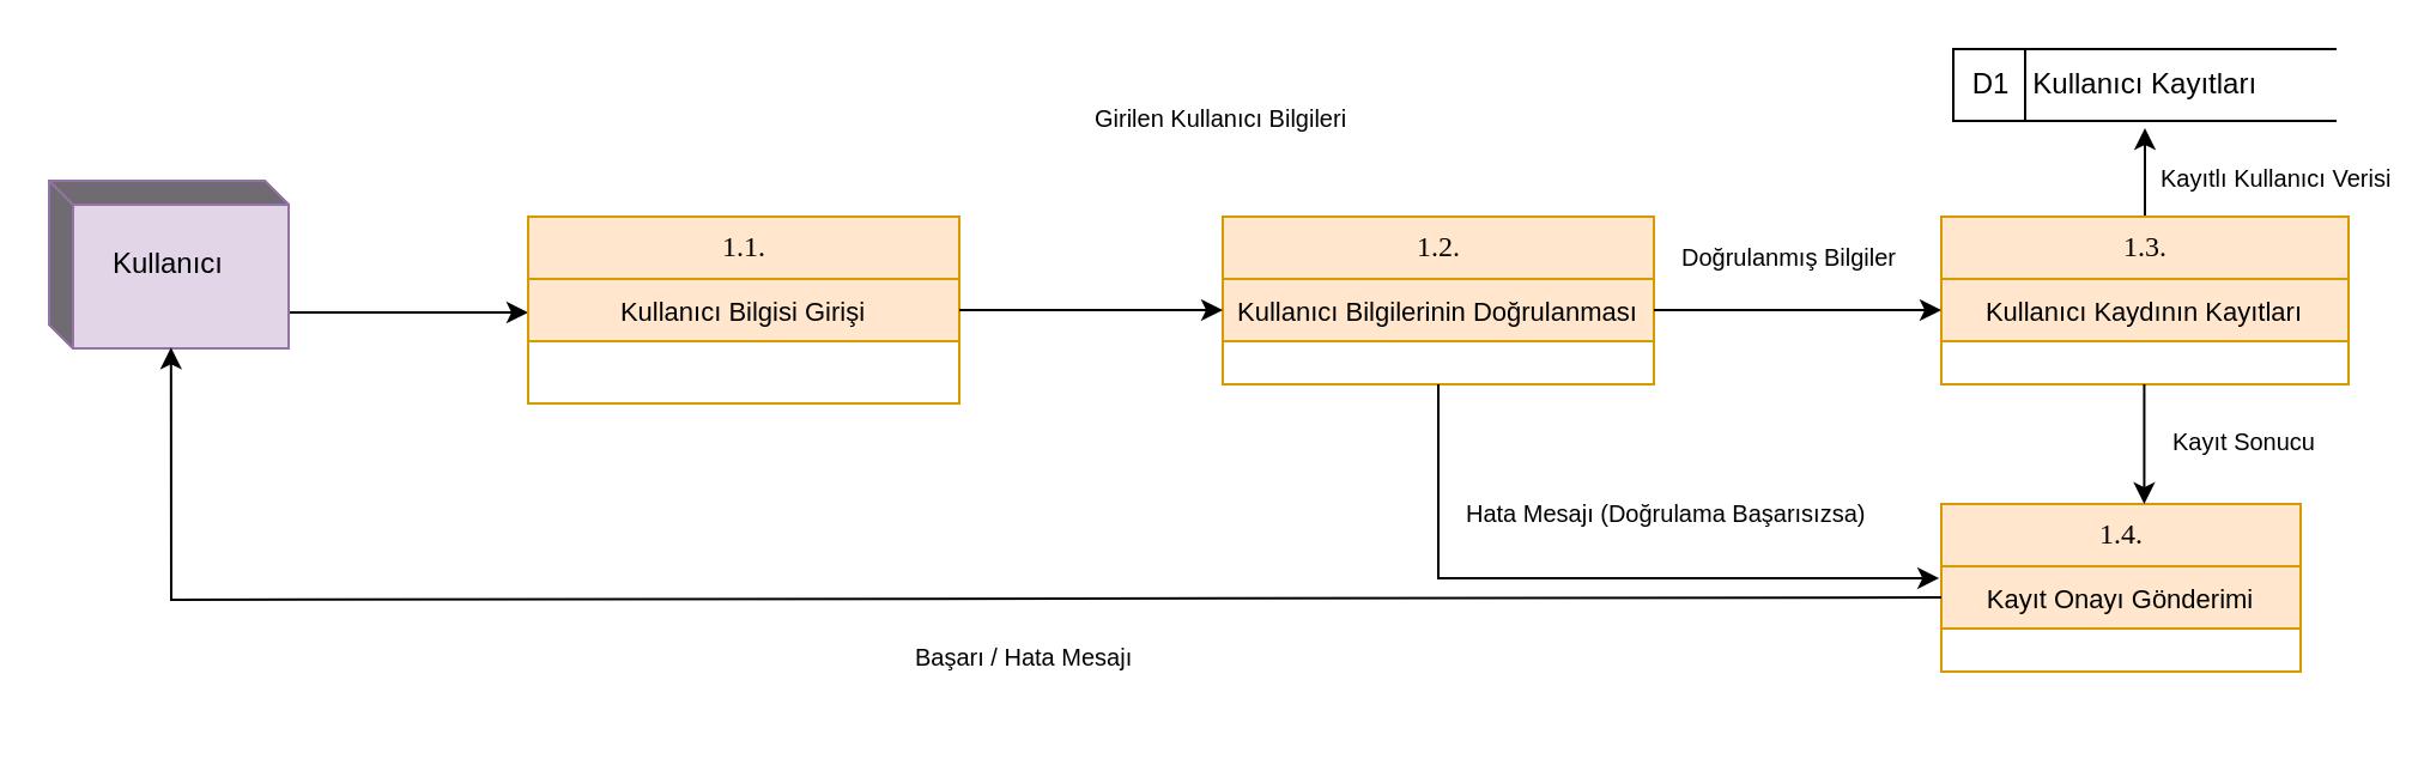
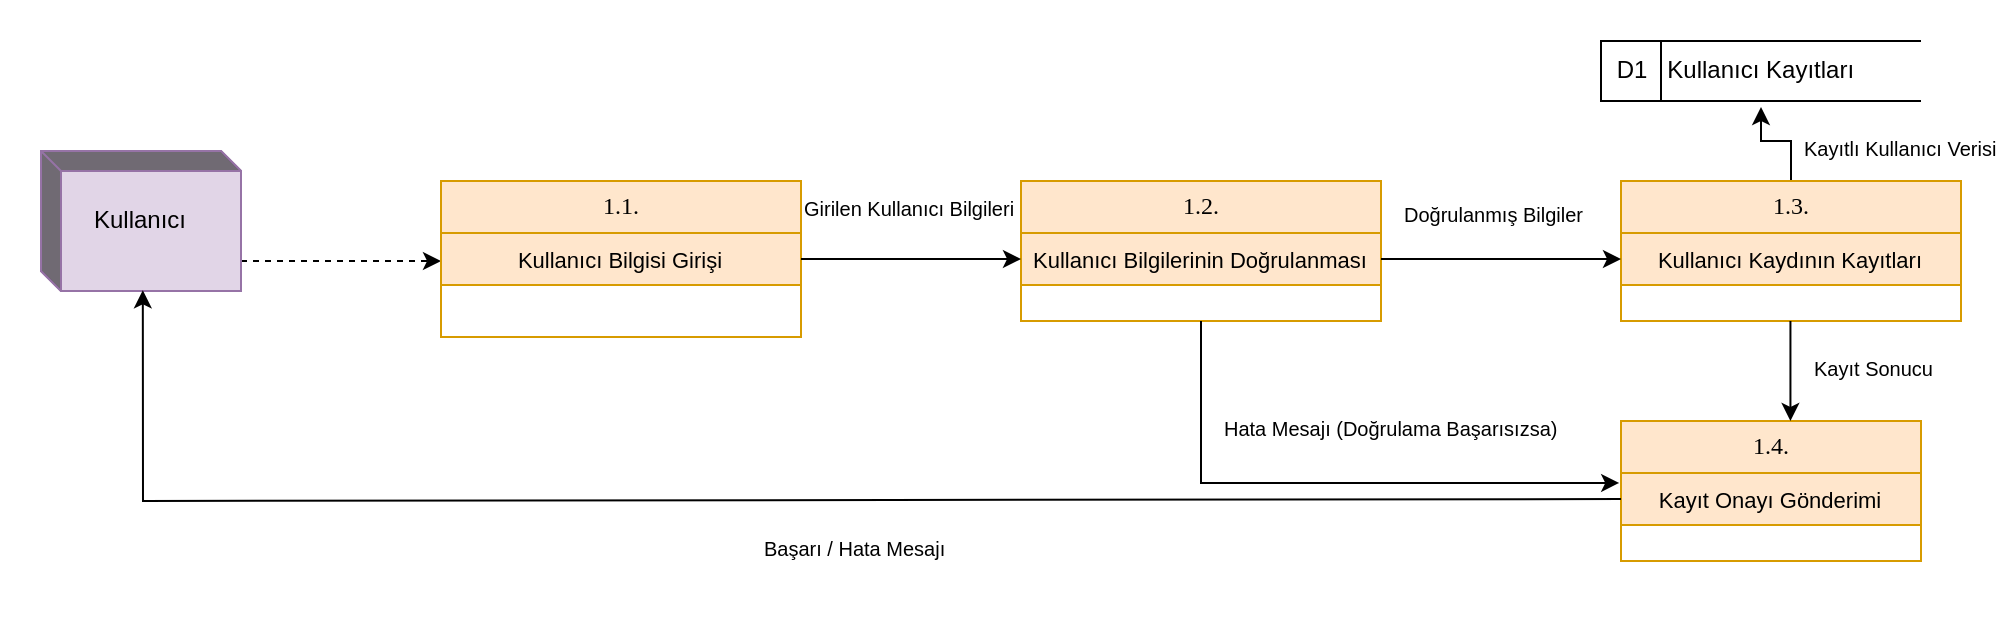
  <mxCell id="0" />
  <mxCell id="1" parent="0" />
- <mxCell id="2" value="" style="edgeStyle=orthogonalEdgeStyle;rounded=0;orthogonalLoop=1;jettySize=auto;html=1;" parent="1" source="3" target="5" edge="1"><mxGeometry relative="1" as="geometry"><Array as="points"><mxPoint x="210" y="130" /><mxPoint x="210" y="130" /></Array></mxGeometry></mxCell>
+ <mxCell id="2" value="" style="edgeStyle=orthogonalEdgeStyle;rounded=0;orthogonalLoop=1;jettySize=auto;html=1;dashed=1;" parent="1" source="3" target="5" edge="1"><mxGeometry relative="1" as="geometry"><Array as="points"><mxPoint x="210" y="130" /><mxPoint x="210" y="130" /></Array></mxGeometry></mxCell>
  <mxCell id="3" value="Kullanıcı" style="html=1;dashed=0;whiteSpace=wrap;shape=mxgraph.dfd.externalEntity;fillColor=#e1d5e7;strokeColor=#9673a6;" parent="1" vertex="1"><mxGeometry x="20" y="75" width="100" height="70" as="geometry" /></mxCell>
  <mxCell id="4" value="&lt;font style=&quot;vertical-align: inherit;&quot;&gt;&lt;font style=&quot;vertical-align: inherit;&quot;&gt;1.1.&lt;/font&gt;&lt;/font&gt;" style="swimlane;html=1;fontStyle=0;childLayout=stackLayout;horizontal=1;startSize=26;fillColor=#ffe6cc;horizontalStack=0;resizeParent=1;resizeLast=0;collapsible=1;marginBottom=0;swimlaneFillColor=#ffffff;align=center;rounded=0;shadow=0;comic=0;labelBackgroundColor=none;strokeWidth=1;fontFamily=Verdana;fontSize=12;strokeColor=#d79b00;swimlaneLine=1;" parent="1" vertex="1"><mxGeometry x="220" y="90" width="180" height="78" as="geometry" /></mxCell>
  <mxCell id="5" value="&lt;font style=&quot;vertical-align: inherit;&quot;&gt;&lt;font style=&quot;vertical-align: inherit;&quot;&gt;&lt;font style=&quot;vertical-align: inherit;&quot;&gt;&lt;font style=&quot;vertical-align: inherit; font-size: 11px;&quot;&gt;Kullanıcı Bilgisi Girişi&lt;/font&gt;&lt;/font&gt;&lt;/font&gt;&lt;/font&gt;" style="text;html=1;strokeColor=#d79b00;fillColor=#ffe6cc;spacingLeft=4;spacingRight=4;whiteSpace=wrap;overflow=hidden;rotatable=0;points=[[0,0.5],[1,0.5]];portConstraint=eastwest;align=center;rounded=0;" parent="4" vertex="1"><mxGeometry y="26" width="180" height="26" as="geometry" /></mxCell>
- <mxCell id="6" value="&lt;font style=&quot;vertical-align: inherit;&quot;&gt;&lt;font style=&quot;vertical-align: inherit;&quot;&gt;&amp;nbsp;D1&amp;nbsp; &amp;nbsp;Kullanıcı Kayıtları&lt;/font&gt;&lt;/font&gt;" style="html=1;whiteSpace=wrap;shape=mxgraph.dfd.dataStoreID;align=left;spacingLeft=3;points=[[0,0],[0.5,0],[1,0],[0,0.5],[1,0.5],[0,1],[0.5,1],[1,1]];perimeterSpacing=3;" parent="1" vertex="1"><mxGeometry x="815" y="20" width="160" height="30" as="geometry" /></mxCell>
+ <mxCell id="6" value="&lt;font style=&quot;vertical-align: inherit;&quot;&gt;&lt;font style=&quot;vertical-align: inherit;&quot;&gt;&amp;nbsp;D1&amp;nbsp; &amp;nbsp;Kullanıcı Kayıtları&lt;/font&gt;&lt;/font&gt;" style="html=1;whiteSpace=wrap;shape=mxgraph.dfd.dataStoreID;align=left;spacingLeft=3;points=[[0,0],[0.5,0],[1,0],[0,0.5],[1,0.5],[0,1],[0.5,1],[1,1]];perimeterSpacing=3;" parent="1" vertex="1"><mxGeometry x="800" y="20" width="160" height="30" as="geometry" /></mxCell>
  <mxCell id="7" value="&lt;font style=&quot;vertical-align: inherit;&quot;&gt;&lt;font style=&quot;vertical-align: inherit;&quot;&gt;1.2.&lt;/font&gt;&lt;/font&gt;" style="swimlane;html=1;fontStyle=0;childLayout=stackLayout;horizontal=1;startSize=26;fillColor=#ffe6cc;horizontalStack=0;resizeParent=1;resizeLast=0;collapsible=1;marginBottom=0;swimlaneFillColor=#ffffff;align=center;rounded=0;shadow=0;comic=0;labelBackgroundColor=none;strokeWidth=1;fontFamily=Verdana;fontSize=12;strokeColor=#d79b00;swimlaneLine=1;" parent="1" vertex="1"><mxGeometry x="510" y="90" width="180" height="70" as="geometry" /></mxCell>
  <mxCell id="8" value="&lt;font style=&quot;vertical-align: inherit;&quot;&gt;&lt;font style=&quot;vertical-align: inherit;&quot;&gt;&lt;font style=&quot;vertical-align: inherit;&quot;&gt;&lt;font style=&quot;vertical-align: inherit; font-size: 11px;&quot;&gt;Kullanıcı Bilgilerinin Doğrulanması&lt;/font&gt;&lt;/font&gt;&lt;/font&gt;&lt;/font&gt;" style="text;html=1;strokeColor=#d79b00;fillColor=#ffe6cc;spacingLeft=4;spacingRight=4;whiteSpace=wrap;overflow=hidden;rotatable=0;points=[[0,0.5],[1,0.5]];portConstraint=eastwest;align=center;rounded=0;" parent="7" vertex="1"><mxGeometry y="26" width="180" height="26" as="geometry" /></mxCell>
  <mxCell id="9" value="" style="edgeStyle=orthogonalEdgeStyle;rounded=0;orthogonalLoop=1;jettySize=auto;html=1;" parent="1" source="10" target="6" edge="1"><mxGeometry relative="1" as="geometry" /></mxCell>
  <mxCell id="10" value="&lt;font style=&quot;vertical-align: inherit;&quot;&gt;&lt;font style=&quot;vertical-align: inherit;&quot;&gt;1.3.&lt;/font&gt;&lt;/font&gt;" style="swimlane;html=1;fontStyle=0;childLayout=stackLayout;horizontal=1;startSize=26;fillColor=#ffe6cc;horizontalStack=0;resizeParent=1;resizeLast=0;collapsible=1;marginBottom=0;swimlaneFillColor=#ffffff;align=center;rounded=0;shadow=0;comic=0;labelBackgroundColor=none;strokeWidth=1;fontFamily=Verdana;fontSize=12;strokeColor=#d79b00;swimlaneLine=1;" parent="1" vertex="1"><mxGeometry x="810" y="90" width="170" height="70" as="geometry" /></mxCell>
  <mxCell id="11" value="&lt;font style=&quot;vertical-align: inherit;&quot;&gt;&lt;font style=&quot;vertical-align: inherit;&quot;&gt;&lt;font style=&quot;vertical-align: inherit;&quot;&gt;&lt;font style=&quot;vertical-align: inherit; font-size: 11px;&quot;&gt;Kullanıcı Kaydının Kayıtları&lt;/font&gt;&lt;/font&gt;&lt;/font&gt;&lt;/font&gt;" style="text;html=1;strokeColor=#d79b00;fillColor=#ffe6cc;spacingLeft=4;spacingRight=4;whiteSpace=wrap;overflow=hidden;rotatable=0;points=[[0,0.5],[1,0.5]];portConstraint=eastwest;align=center;rounded=0;" parent="10" vertex="1"><mxGeometry y="26" width="170" height="26" as="geometry" /></mxCell>
  <mxCell id="12" value="&lt;font style=&quot;vertical-align: inherit;&quot;&gt;&lt;font style=&quot;vertical-align: inherit;&quot;&gt;1.4.&lt;/font&gt;&lt;/font&gt;" style="swimlane;html=1;fontStyle=0;childLayout=stackLayout;horizontal=1;startSize=26;fillColor=#ffe6cc;horizontalStack=0;resizeParent=1;resizeLast=0;collapsible=1;marginBottom=0;swimlaneFillColor=#ffffff;align=center;rounded=0;shadow=0;comic=0;labelBackgroundColor=none;strokeWidth=1;fontFamily=Verdana;fontSize=12;strokeColor=#d79b00;swimlaneLine=1;" parent="1" vertex="1"><mxGeometry x="810" y="210" width="150" height="70" as="geometry" /></mxCell>
  <mxCell id="13" value="&lt;font style=&quot;font-size: 11px;&quot;&gt;Kayıt Onayı Gönderimi&lt;/font&gt;" style="text;html=1;strokeColor=#d79b00;fillColor=#ffe6cc;spacingLeft=4;spacingRight=4;whiteSpace=wrap;overflow=hidden;rotatable=0;points=[[0,0.5],[1,0.5]];portConstraint=eastwest;align=center;rounded=0;" parent="12" vertex="1"><mxGeometry y="26" width="150" height="26" as="geometry" /></mxCell>
  <mxCell id="14" value="" style="edgeStyle=orthogonalEdgeStyle;rounded=0;orthogonalLoop=1;jettySize=auto;html=1;exitX=1;exitY=0.5;exitDx=0;exitDy=0;" parent="1" target="11" edge="1" source="8"><mxGeometry relative="1" as="geometry"><mxPoint x="680" y="129" as="sourcePoint" /></mxGeometry></mxCell>
  <mxCell id="15" value="" style="endArrow=classic;html=1;rounded=0;exitX=0.5;exitY=1;exitDx=0;exitDy=0;entryX=0.5;entryY=0;entryDx=0;entryDy=0;" parent="1" edge="1"><mxGeometry width="50" height="50" relative="1" as="geometry"><mxPoint x="894.72" y="160" as="sourcePoint" /><mxPoint x="894.72" y="210" as="targetPoint" /></mxGeometry></mxCell>
  <mxCell id="16" value="" style="endArrow=classic;html=1;rounded=0;exitX=0;exitY=0.5;exitDx=0;exitDy=0;entryX=0.509;entryY=0.995;entryDx=0;entryDy=0;entryPerimeter=0;" parent="1" source="13" target="3" edge="1"><mxGeometry width="50" height="50" relative="1" as="geometry"><mxPoint x="660" y="251.1" as="sourcePoint" /><mxPoint x="107.1" y="175" as="targetPoint" /><Array as="points"><mxPoint x="71" y="250" /></Array></mxGeometry></mxCell>
  <mxCell id="17" style="edgeStyle=orthogonalEdgeStyle;rounded=0;orthogonalLoop=1;jettySize=auto;html=1;entryX=-0.006;entryY=0.192;entryDx=0;entryDy=0;entryPerimeter=0;" parent="1" source="7" target="13" edge="1"><mxGeometry relative="1" as="geometry" /></mxCell>
- <mxCell id="18" value="&lt;font style=&quot;font-size: 10px;&quot;&gt;Girilen Kullanıcı Bilgileri&lt;/font&gt;" style="text;whiteSpace=wrap;html=1;" parent="1" vertex="1"><mxGeometry x="455" y="35" width="110" height="40" as="geometry" /></mxCell>
+ <mxCell id="18" value="&lt;font style=&quot;font-size: 10px;&quot;&gt;Girilen Kullanıcı Bilgileri&lt;/font&gt;" style="text;whiteSpace=wrap;html=1;" parent="1" vertex="1"><mxGeometry x="400" y="90" width="110" height="40" as="geometry" /></mxCell>
  <mxCell id="19" value="&lt;font style=&quot;font-size: 10px;&quot;&gt;Doğrulanmış Bilgiler&lt;/font&gt;" style="text;whiteSpace=wrap;html=1;" parent="1" vertex="1"><mxGeometry x="700" y="92.5" width="100" height="35" as="geometry" /></mxCell>
  <mxCell id="20" value="&lt;font style=&quot;font-size: 10px;&quot;&gt;Kayıtlı&amp;nbsp;&lt;/font&gt;&lt;span style=&quot;background-color: transparent; color: light-dark(rgb(0, 0, 0), rgb(255, 255, 255)); font-size: 10px;&quot;&gt;Kullanıcı&amp;nbsp;&lt;/span&gt;&lt;span style=&quot;background-color: transparent; color: light-dark(rgb(0, 0, 0), rgb(255, 255, 255)); font-size: 10px;&quot;&gt;Verisi&lt;/span&gt;" style="text;whiteSpace=wrap;html=1;" parent="1" vertex="1"><mxGeometry x="900" y="60" width="85" height="25" as="geometry" /></mxCell>
  <mxCell id="21" value="&lt;font style=&quot;font-size: 10px;&quot;&gt;Kayıt Sonucu&lt;/font&gt;" style="text;whiteSpace=wrap;html=1;" parent="1" vertex="1"><mxGeometry x="905" y="170" width="70" height="40" as="geometry" /></mxCell>
  <mxCell id="22" value="&lt;font style=&quot;font-size: 10px;&quot;&gt;Başarı / Hata Mesajı&lt;/font&gt;" style="text;whiteSpace=wrap;html=1;" parent="1" vertex="1"><mxGeometry x="380" y="260" width="140" height="40" as="geometry" /></mxCell>
  <mxCell id="23" value="&lt;font style=&quot;font-size: 10px;&quot;&gt;Hata Mesajı (Doğrulama Başarısızsa)&lt;/font&gt;" style="text;whiteSpace=wrap;html=1;" parent="1" vertex="1"><mxGeometry x="610" y="200" width="180" height="40" as="geometry" /></mxCell>
  <mxCell id="24" value="" style="endArrow=classic;html=1;rounded=0;entryX=0;entryY=0.5;entryDx=0;entryDy=0;exitX=1;exitY=0.5;exitDx=0;exitDy=0;" parent="1" source="5" target="8" edge="1"><mxGeometry width="50" height="50" relative="1" as="geometry"><mxPoint x="410" y="130" as="sourcePoint" /><mxPoint x="420" y="75" as="targetPoint" /></mxGeometry></mxCell>
